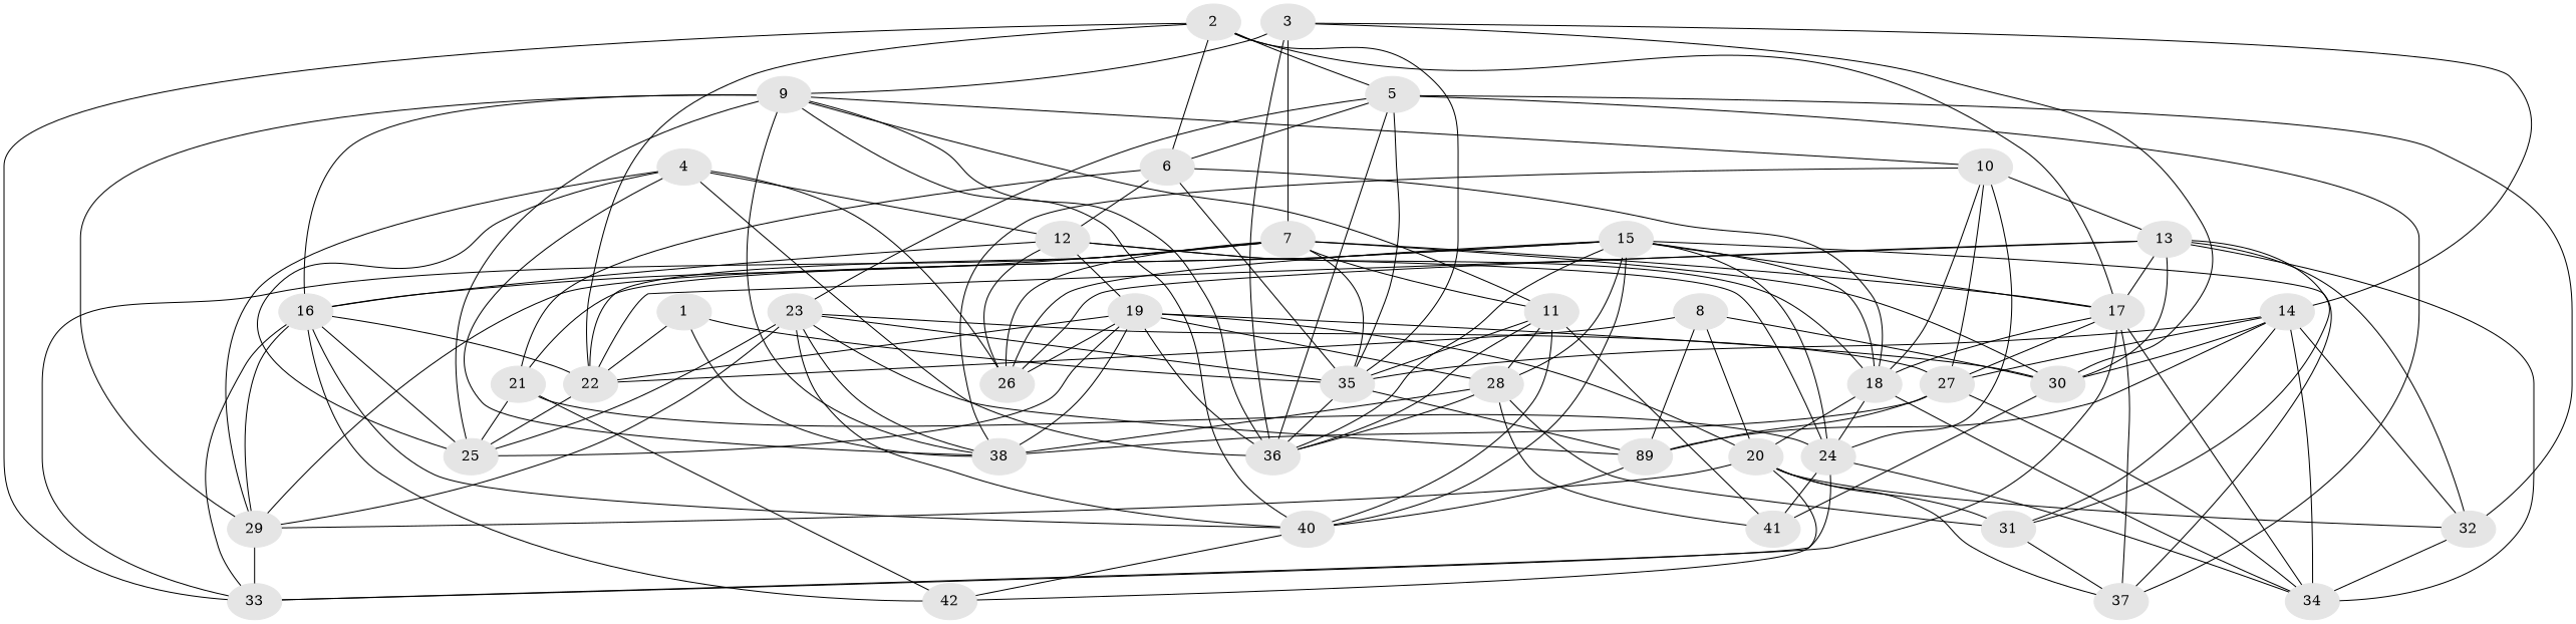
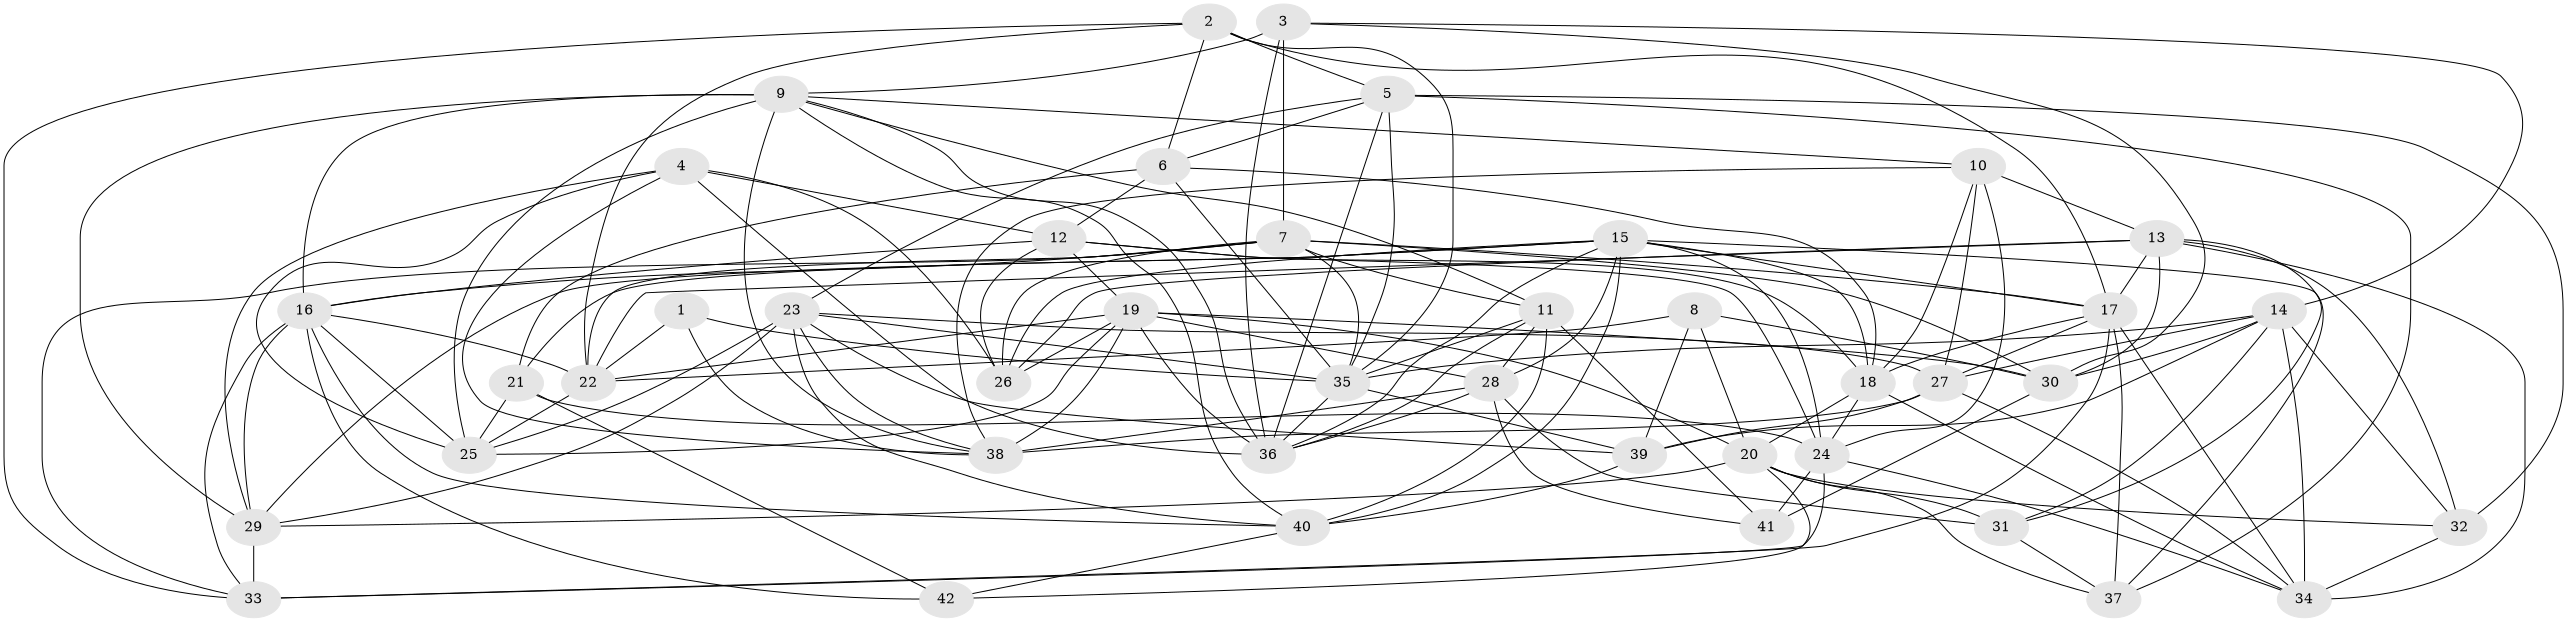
  graph {
    node [color=gray90 style=filled]
    edge [weight=1.0]
    1
    22
    35
    38
    25
    36
-   39 [label=89]
+   39
    2
    33
    5
    6
    17
    23
    32
    37
    12
    18
    21
    27
    34
    3
    7
    9
    14
    30
    26
    11
    16
    29
    10
    40
    31
    41
    4
    24
    19
    20
    42
    28
    8
    13
    15
    1 -- 22
    1 -- 35
    1 -- 38
    22 -- 25
    35 -- 36
    35 -- 39
    39 -- 40
    2 -- 22
    2 -- 35
    2 -- 33
    2 -- 5
    2 -- 6
    2 -- 17
    5 -- 35
    5 -- 36
    5 -- 6
    5 -- 23 [weight=2.0]
    5 -- 32 [weight=2.0]
    5 -- 37 [weight=2.0]
    6 -- 35
    6 -- 12 [weight=2.0]
    6 -- 18
    6 -- 21 [weight=2.0]
    17 -- 33 [weight=2.0]
    17 -- 37
    17 -- 18
    17 -- 27
    17 -- 34
    23 -- 35
    23 -- 38
    23 -- 25
    23 -- 39
    23 -- 27
    23 -- 29 [weight=2.0]
    23 -- 40
    32 -- 34
    12 -- 18
    12 -- 26
    12 -- 16
    12 -- 24
    12 -- 19
    18 -- 34
    18 -- 24
    18 -- 20
    21 -- 25
    21 -- 24
    21 -- 42
    27 -- 38 [weight=2.0]
    27 -- 39
    27 -- 34
    3 -- 36
    3 -- 7
    3 -- 9
    3 -- 14
    3 -- 30
    7 -- 22
    7 -- 35
    7 -- 33 [weight=2.0]
    7 -- 17
    7 -- 30
    7 -- 26
    7 -- 11
    7 -- 16
    9 -- 38
    9 -- 25 [weight=2.0]
    9 -- 36
    9 -- 11
    9 -- 16
    9 -- 29
    9 -- 10
    9 -- 40
    14 -- 35
    14 -- 39
    14 -- 32
    14 -- 27
    14 -- 34 [weight=2.0]
    14 -- 30 [weight=2.0]
    14 -- 31
    30 -- 41
    11 -- 35 [weight=3.0]
    11 -- 36
    11 -- 40 [weight=2.0]
    11 -- 41
    11 -- 28
    16 -- 22
    16 -- 25
    16 -- 33
    16 -- 29
    16 -- 40
    16 -- 42 [weight=2.0]
    29 -- 33
    10 -- 38
    10 -- 18
    10 -- 27
    10 -- 24
    10 -- 13
    40 -- 42
    31 -- 37
    4 -- 38
    4 -- 25
    4 -- 36 [weight=2.0]
    4 -- 12
    4 -- 26 [weight=2.0]
    4 -- 29
    24 -- 33 [weight=2.0]
    24 -- 34
    24 -- 41 [weight=2.0]
    19 -- 22
    19 -- 38
    19 -- 25
    19 -- 36
    19 -- 30
    19 -- 26
    19 -- 20 [weight=2.0]
    19 -- 28
    20 -- 32
    20 -- 37
    20 -- 29
    20 -- 31
    20 -- 42 [weight=2.0]
    28 -- 38 [weight=2.0]
    28 -- 36
    28 -- 31
    28 -- 41
    8 -- 22
    8 -- 39
    8 -- 30
    8 -- 20
    13 -- 22
    13 -- 17
    13 -- 32
    13 -- 34
    13 -- 30
    13 -- 26 [weight=2.0]
    13 -- 31 [weight=2.0]
    15 -- 36
    15 -- 17
    15 -- 37
    15 -- 18
    15 -- 21
    15 -- 26
    15 -- 29
    15 -- 40
    15 -- 24
    15 -- 28
  }
